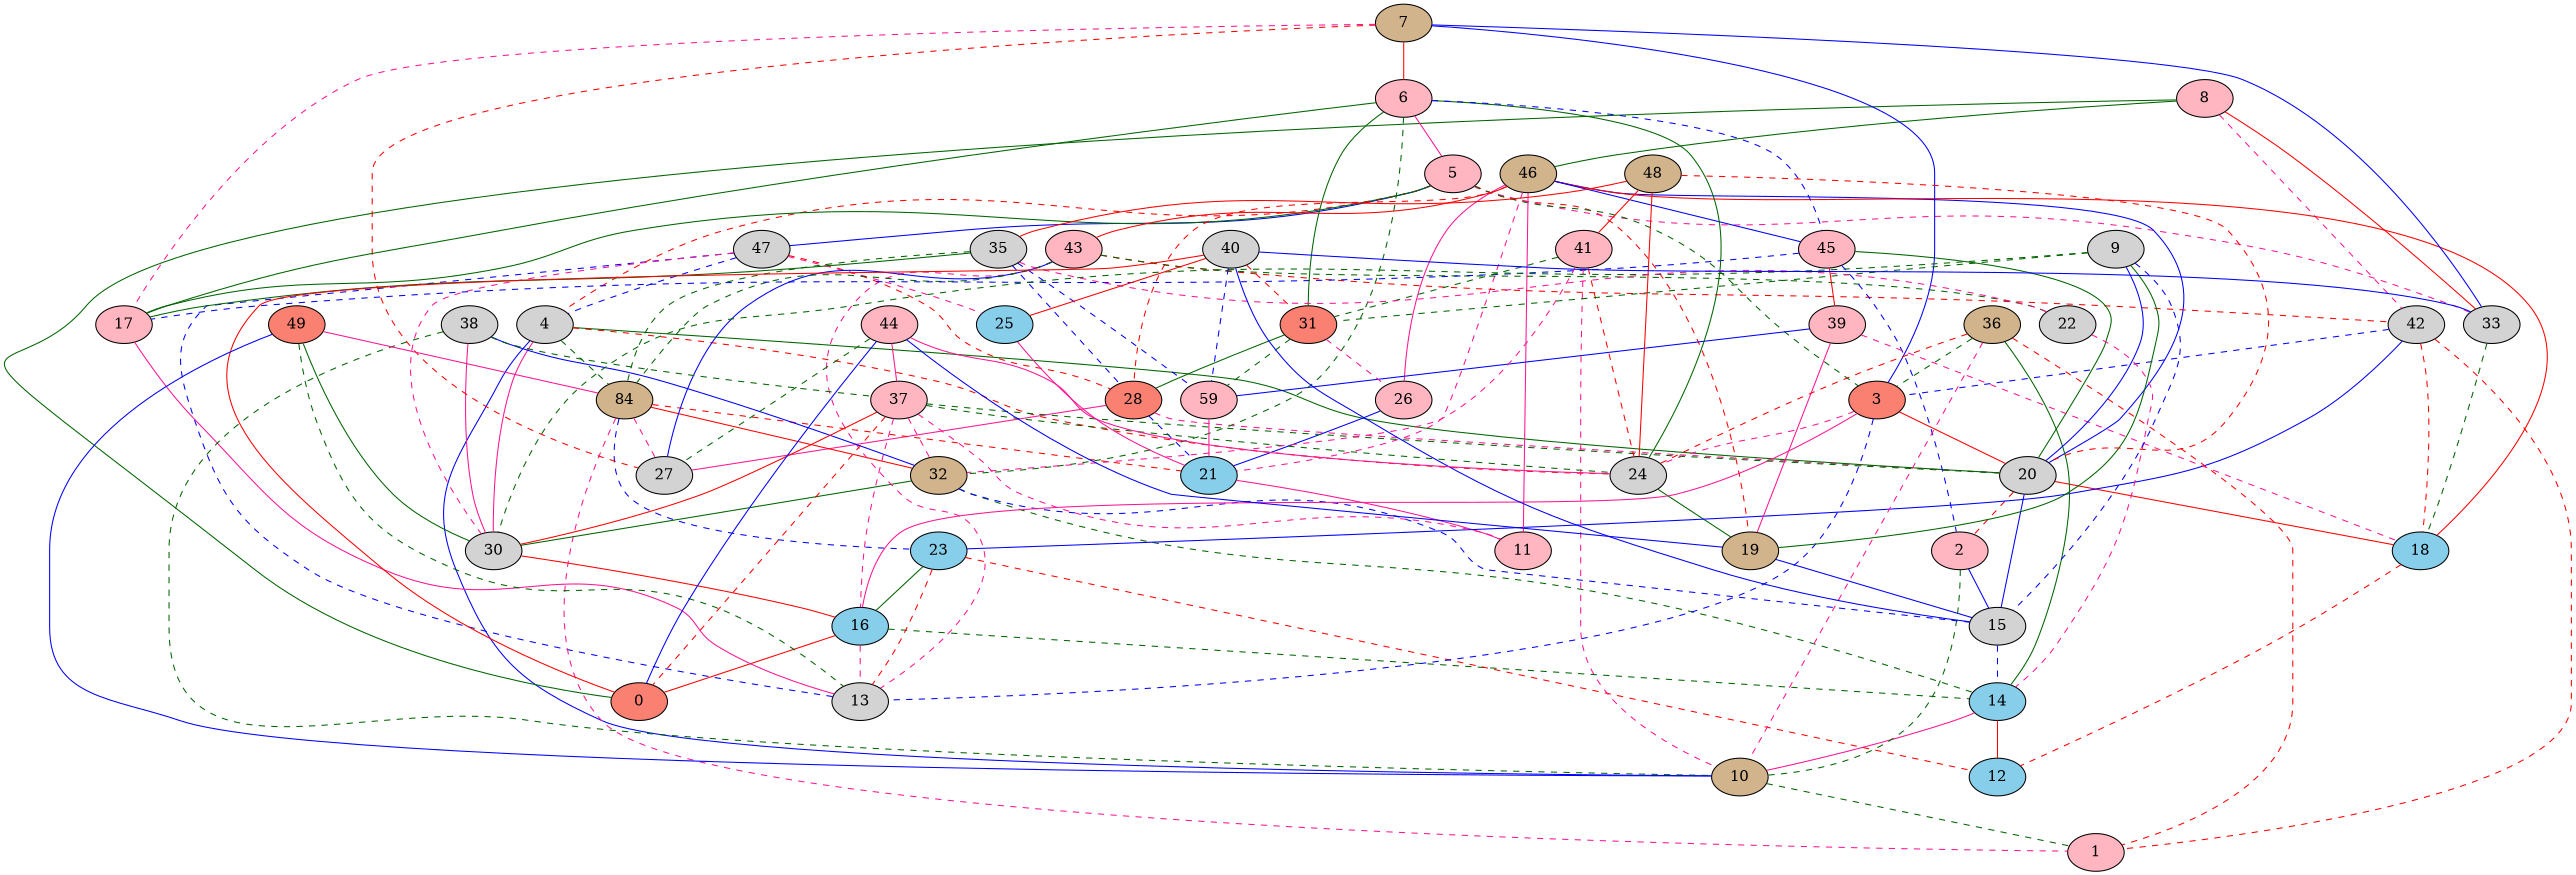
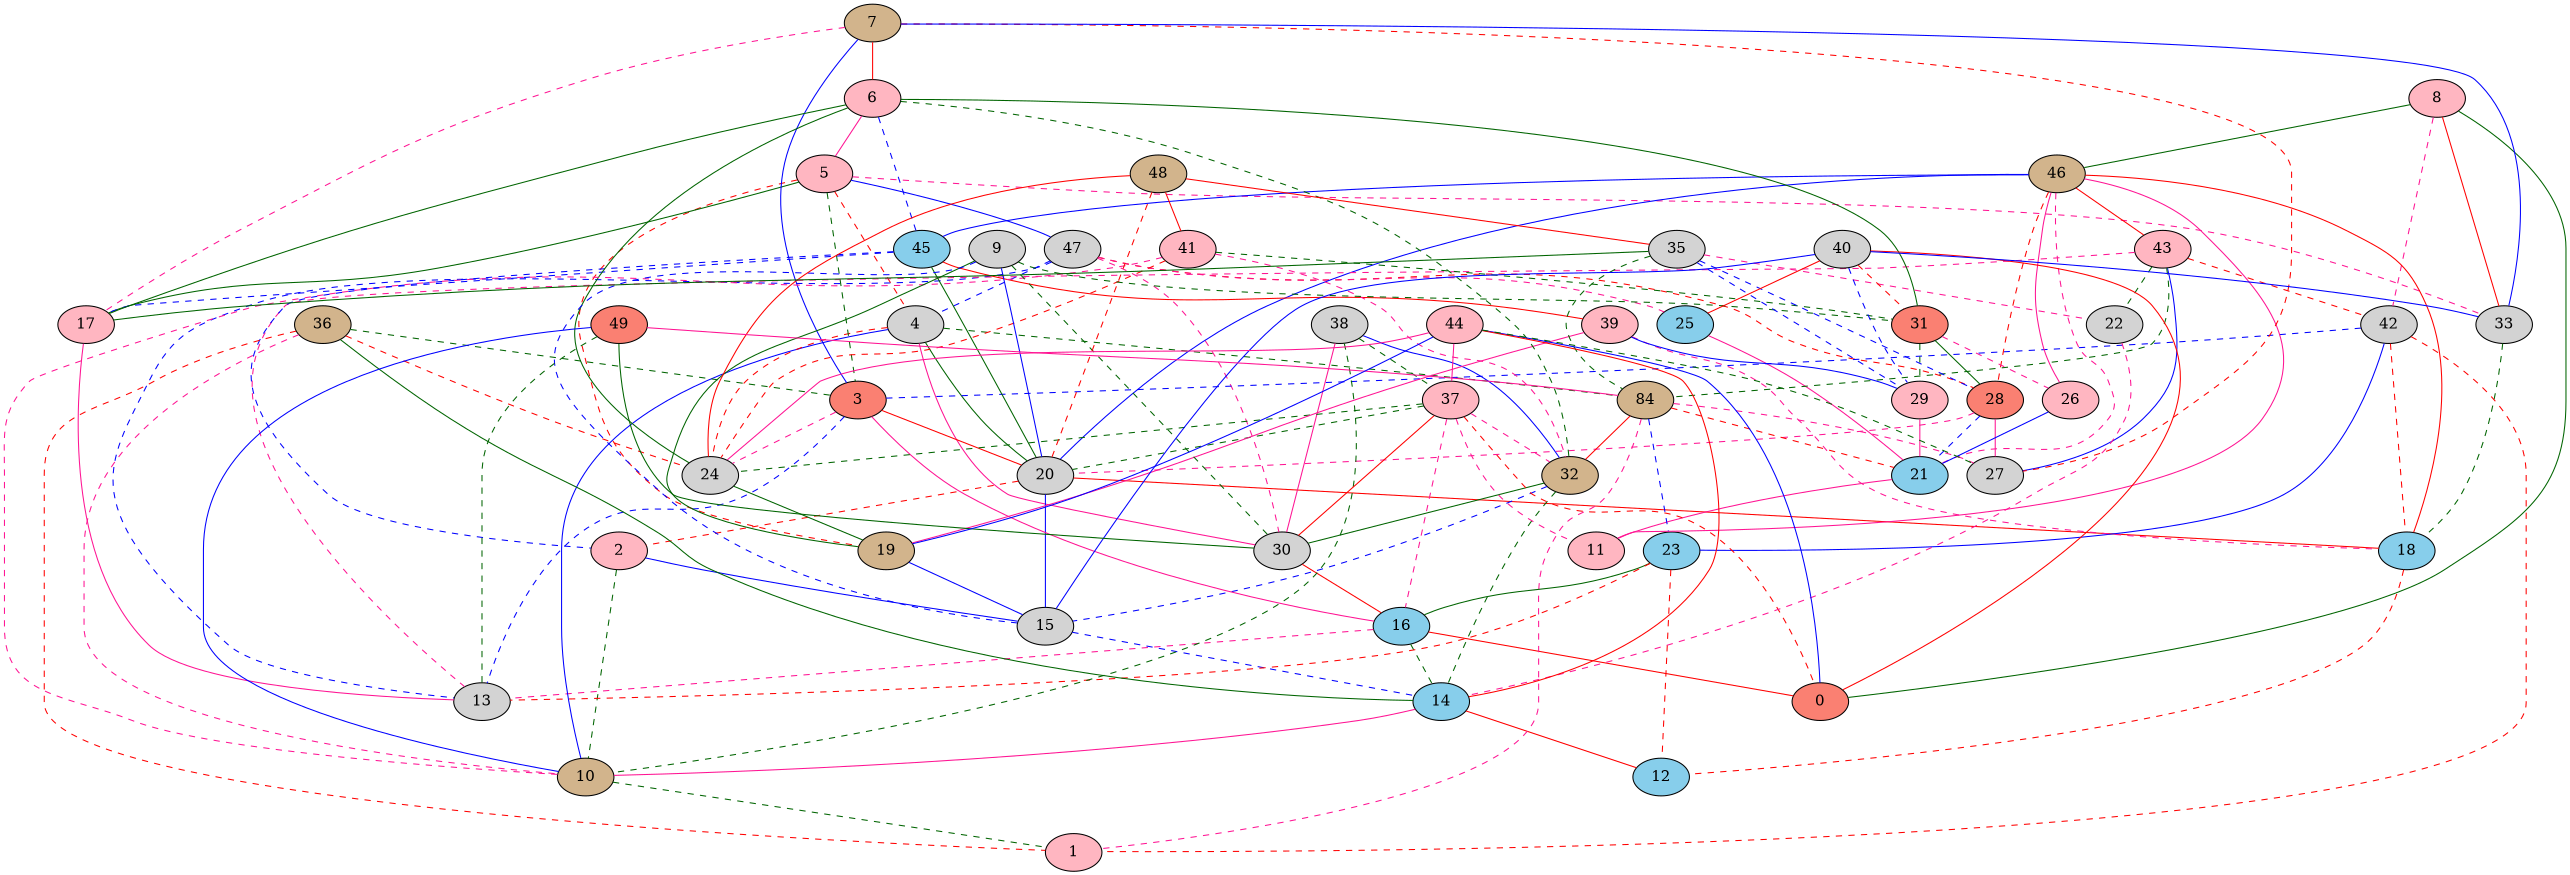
  digraph {
    node [fillcolor=lightgrey style=filled]
    edge [color=red dir=none style=dashed]
    16 [fillcolor=skyblue]
    0 [fillcolor=salmon]
    13
    14 [fillcolor=skyblue]
    10 [fillcolor=tan]
    12 [fillcolor=skyblue]
    47
    28 [fillcolor=salmon]
    4
    30
    25 [fillcolor=skyblue]
    20
    21 [fillcolor=skyblue]
    27
    24
    n16 [fillcolor=tan label=84]
    1 [fillcolor=lightpink]
    19 [fillcolor=tan]
    18 [fillcolor=skyblue]
    15
    2 [fillcolor=lightpink]
    32 [fillcolor=tan]
    23 [fillcolor=skyblue]
    5 [fillcolor=lightpink]
    33
    3 [fillcolor=salmon]
    17 [fillcolor=lightpink]
    8 [fillcolor=lightpink]
    42
    46 [fillcolor=tan]
    11 [fillcolor=lightpink]
    26 [fillcolor=lightpink]
    43 [fillcolor=lightpink]
-   45 [fillcolor=lightpink]
+   45 [fillcolor=skyblue]
    38
    37 [fillcolor=lightpink]
    22
    39 [fillcolor=lightpink]
    7 [fillcolor=tan]
    6 [fillcolor=lightpink]
    31 [fillcolor=salmon]
    41 [fillcolor=lightpink]
-   29 [fillcolor=lightpink label=59]
+   29 [fillcolor=lightpink]
    36 [fillcolor=tan]
    9
    48 [fillcolor=tan]
    35
    40
    49 [fillcolor=salmon]
    44 [fillcolor=lightpink]
    subgraph sub_1 {
      16
      0
      13
      14
      10
      12
      47
      28
      4
      30
      25
      20
      21
      27
      24
      n16
      1
      19
      18
      15
      2
      32
      23
      5
      33
      3
      17
      8
      42
      46
      11
      26
      43
      45
      38
      37
      22
      39
      7
      6
      31
      41
      29
      36
      9
      48
      35
      40
      49
      44
    }
    16 -> 0 [style=solid]
    16 -> 13 [color=deeppink]
    16 -> 14 [color=darkgreen]
    14 -> 10 [color=deeppink style=solid]
    14 -> 12 [style=solid]
    10 -> 1 [color=darkgreen]
    47 -> 13 [color=blue]
    47 -> 28
    47 -> 4 [color=blue]
    47 -> 30 [color=deeppink]
    47 -> 25 [color=deeppink]
    28 -> 20 [color=deeppink]
    28 -> 21 [color=blue]
    28 -> 27 [color=deeppink style=solid]
    4 -> 10 [color=blue style=solid]
    4 -> 30 [color=deeppink style=solid]
    4 -> 20 [color=darkgreen style=solid]
    4 -> 24
    4 -> n16 [color=darkgreen]
    30 -> 16 [style=solid]
    25 -> 21 [color=deeppink style=solid]
    20 -> 18 [style=solid]
    20 -> 15 [color=blue style=solid]
    20 -> 2
    21 -> 11 [color=deeppink style=solid]
    24 -> 19 [color=darkgreen style=solid]
    n16 -> 21
    n16 -> 27 [color=deeppink]
    n16 -> 1 [color=deeppink]
    n16 -> 32 [style=solid]
    n16 -> 23 [color=blue]
    19 -> 15 [color=blue style=solid]
    18 -> 12
    15 -> 14 [color=blue]
    2 -> 10 [color=darkgreen]
    2 -> 15 [color=blue style=solid]
    32 -> 14 [color=darkgreen]
    32 -> 30 [color=darkgreen style=solid]
    32 -> 15 [color=blue]
    23 -> 16 [color=darkgreen style=solid]
    23 -> 13
    23 -> 12
    5 -> 47 [color=blue style=solid]
    5 -> 4
    5 -> 19
    5 -> 33 [color=deeppink]
    5 -> 3 [color=darkgreen]
    5 -> 17 [color=darkgreen style=solid]
    33 -> 18 [color=darkgreen]
    3 -> 16 [color=deeppink style=solid]
    3 -> 13 [color=blue]
    3 -> 20 [style=solid]
    3 -> 24 [color=deeppink]
    17 -> 13 [color=deeppink style=solid]
    8 -> 0 [color=darkgreen style=solid]
    8 -> 33 [style=solid]
    8 -> 42 [color=deeppink]
    8 -> 46 [color=darkgreen style=solid]
    42 -> 1
    42 -> 18
    42 -> 23 [color=blue style=solid]
    42 -> 3 [color=blue]
    46 -> 28
    46 -> 20 [color=blue style=solid]
    46 -> 21 [color=deeppink]
    46 -> 18 [style=solid]
    46 -> 11 [color=deeppink style=solid]
    46 -> 26 [color=deeppink style=solid]
    46 -> 43 [style=solid]
    46 -> 45 [color=blue style=solid]
    26 -> 21 [color=blue style=solid]
    43 -> 13 [color=deeppink]
    43 -> 27 [color=blue style=solid]
    43 -> n16 [color=darkgreen]
    43 -> 42
    43 -> 22 [color=darkgreen]
    45 -> 20 [color=darkgreen style=solid]
    45 -> 2 [color=blue]
    45 -> 17 [color=blue]
    45 -> 39 [style=solid]
    38 -> 10 [color=darkgreen]
    38 -> 30 [color=deeppink style=solid]
    38 -> 32 [color=blue style=solid]
    38 -> 37 [color=darkgreen]
    37 -> 16 [color=deeppink]
    37 -> 0
    37 -> 30 [style=solid]
    37 -> 20 [color=darkgreen]
    37 -> 24 [color=darkgreen]
    37 -> 32 [color=deeppink]
    37 -> 11 [color=deeppink]
    22 -> 14 [color=deeppink]
    39 -> 19 [color=deeppink style=solid]
    39 -> 18 [color=deeppink]
    39 -> 29 [color=blue style=solid]
    7 -> 27
    7 -> 33 [color=blue style=solid]
    7 -> 3 [color=blue style=solid]
    7 -> 17 [color=deeppink]
    7 -> 6 [style=solid]
    6 -> 24 [color=darkgreen style=solid]
    6 -> 32 [color=darkgreen]
    6 -> 5 [color=deeppink style=solid]
    6 -> 17 [color=darkgreen style=solid]
    6 -> 45 [color=blue]
    6 -> 31 [color=darkgreen style=solid]
    31 -> 28 [color=darkgreen style=solid]
    31 -> 26 [color=deeppink]
    31 -> 29 [color=darkgreen]
    41 -> 10 [color=deeppink]
    41 -> 24
    41 -> 32 [color=deeppink]
    41 -> 31 [color=darkgreen]
    29 -> 21 [color=deeppink style=solid]
    36 -> 14 [color=darkgreen style=solid]
    36 -> 10 [color=deeppink]
    36 -> 24
    36 -> 1
    36 -> 3 [color=darkgreen]
    9 -> 30 [color=darkgreen]
    9 -> 20 [color=blue style=solid]
    9 -> 19 [color=darkgreen style=solid]
    9 -> 15 [color=blue]
    9 -> 31 [color=darkgreen]
    48 -> 20
    48 -> 24 [style=solid]
    48 -> 41 [style=solid]
    48 -> 35 [style=solid]
    35 -> 28 [color=blue]
    35 -> n16 [color=darkgreen]
    35 -> 17 [color=darkgreen style=solid]
    35 -> 22 [color=deeppink]
    35 -> 29 [color=blue]
    40 -> 0 [style=solid]
    40 -> 25 [style=solid]
    40 -> 15 [color=blue style=solid]
    40 -> 33 [color=blue style=solid]
    40 -> 31
    40 -> 29 [color=blue]
    49 -> 13 [color=darkgreen]
    49 -> 10 [color=blue style=solid]
    49 -> 30 [color=darkgreen style=solid]
    49 -> n16 [color=deeppink style=solid]
    44 -> 0 [color=blue style=solid]
+   44 -> 14 [style=solid]
    44 -> 27 [color=darkgreen]
    44 -> 24 [color=deeppink style=solid]
    44 -> 19 [color=blue style=solid]
    44 -> 37 [color=deeppink style=solid]
  }
